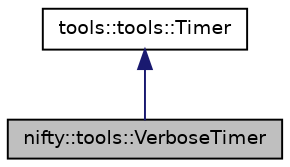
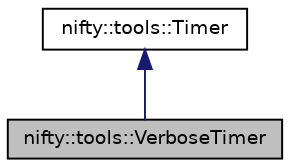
  digraph {
    node [color=black fontname=Helvetica fontsize=10 shape=record style=filled]
    n1 [fillcolor=grey75 fontcolor=black height=0.2 label="nifty::tools::VerboseTimer" width=0.4]
-   n2 [fillcolor=white height=0.2 label="tools::tools::Timer" width=0.4]
+   n2 [fillcolor=white height=0.2 label="nifty::tools::Timer" width=0.4]
    n2 -> n1 [color=midnightblue dir=back fontname=Helvetica fontsize=10 labelfontname=Helvetica labelfontsize=10 style=solid]
  }
